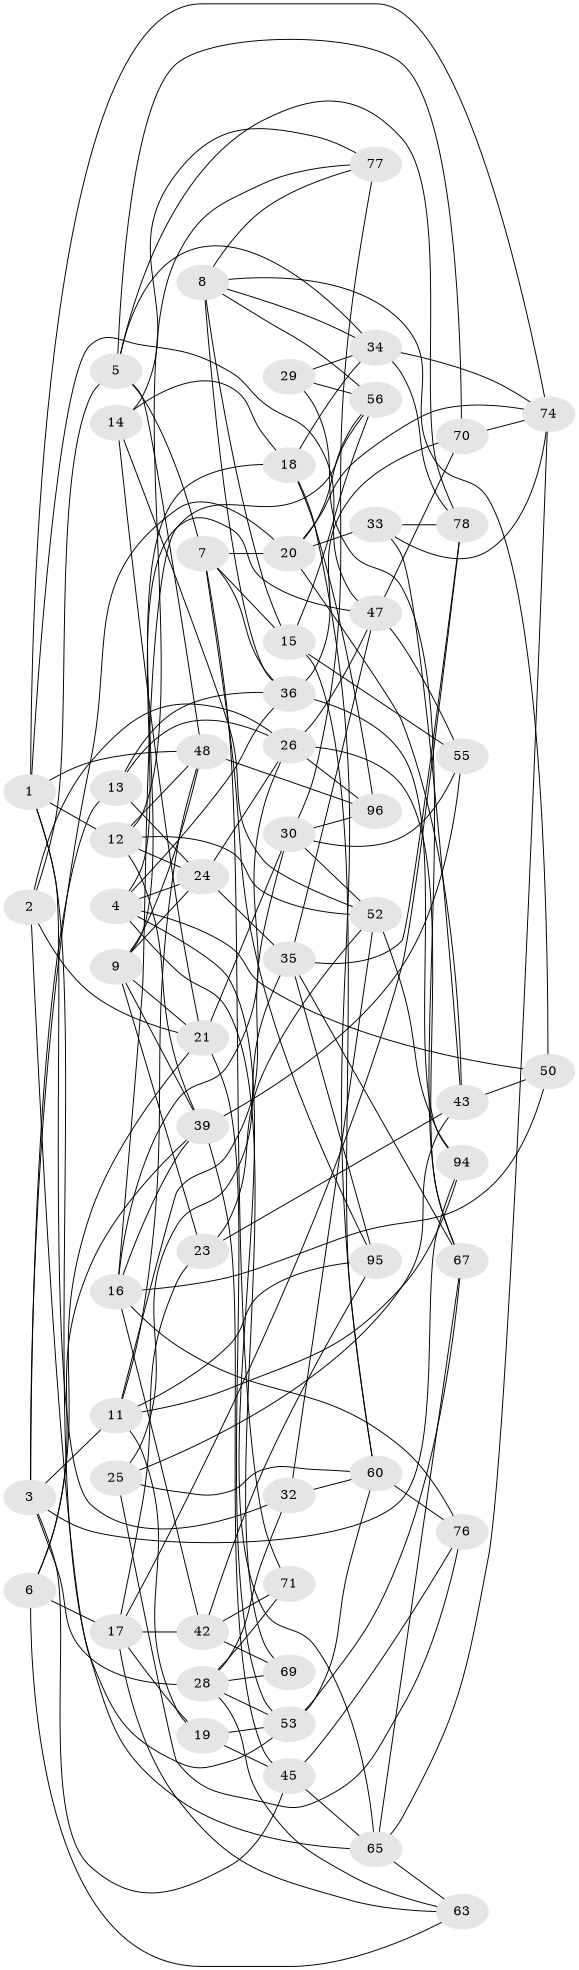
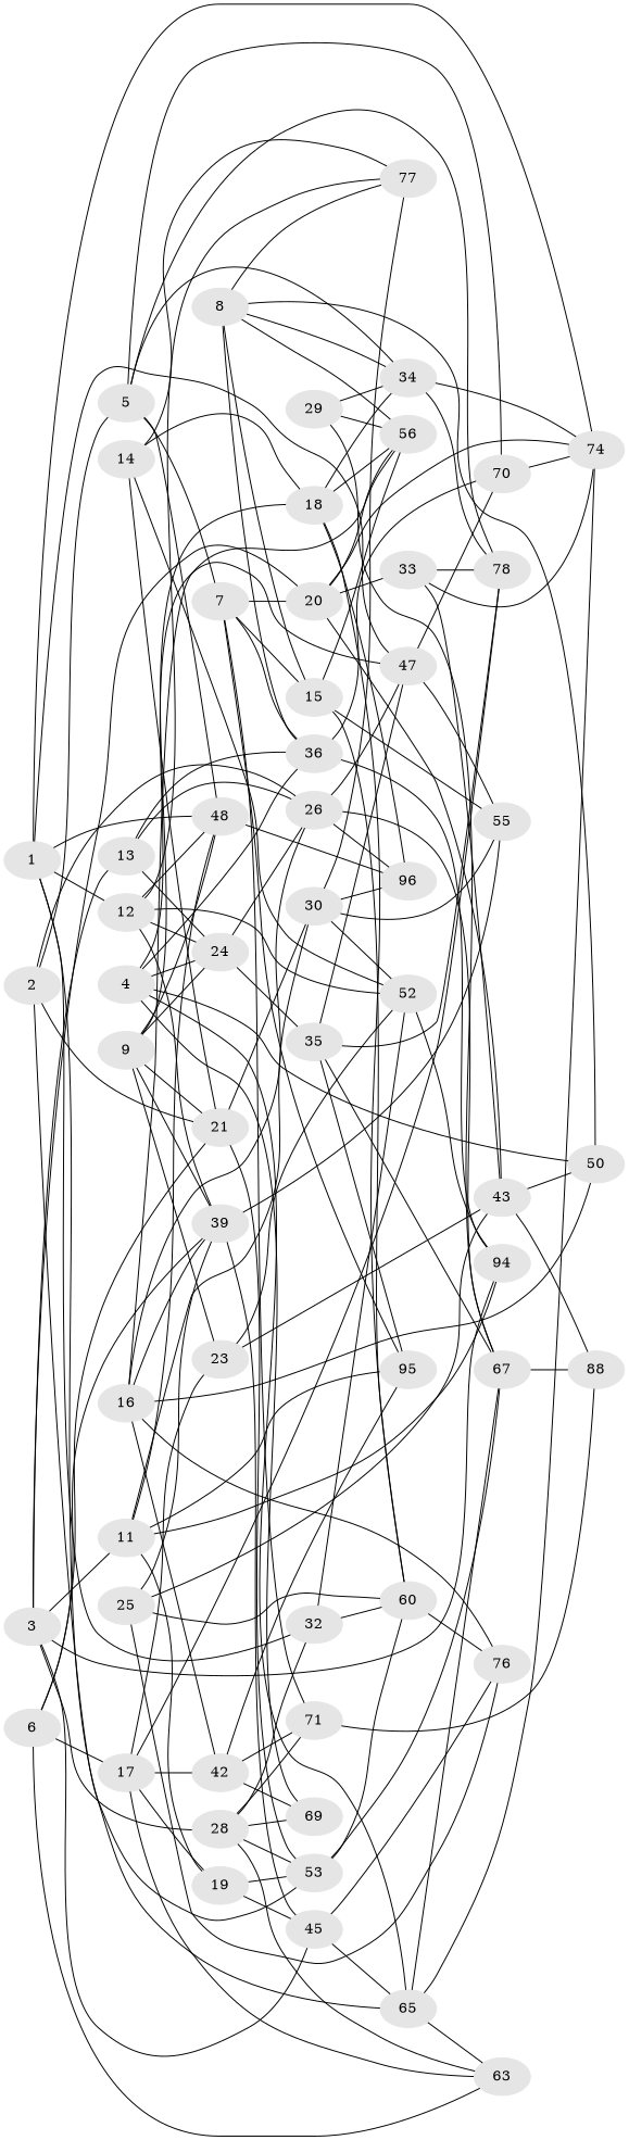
  graph {
    rankdir=LR
    node [color=gray90 style=filled]
    1 [super="+97"]
    12 [super="+44"]
    32
    47 [super="+72"]
    48 [super="+79"]
    65 [super="+89"]
    74 [super="+81"]
    24 [super="+91"]
    39 [super="+82"]
    77 [super="+92"]
    52 [super="+75"]
    60 [super="+87"]
    70
    55
    96
    n16 [label=63]
    67 [super="+90"]
    5 [super="+61"]
    7 [super="+10"]
    34 [super="+38"]
    78 [super="+84"]
    2
    21 [super="+22"]
    26 [super="+80"]
    53 [super="+86"]
    30 [super="+62"]
    3 [super="+49"]
    11 [super="+64"]
    13
    20 [super="+85"]
    28 [super="+68"]
    45 [super="+57"]
    94
    95
    19
    36 [super="+58"]
    56 [super="+83"]
    33 [super="+40"]
    43 [super="+51"]
    69
    71
    76
    4 [super="+66"]
    50
    35 [super="+59"]
    15 [super="+37"]
    17 [super="+54"]
    23
    42 [super="+63"]
    6
+   88
    8 [super="+46"]
    9 [super="+31"]
    18 [super="+93"]
    14
    16 [super="+41"]
    25
    29
    1 -- 12
    1 -- 32
    1 -- 47
    1 -- 48
    1 -- 65
    1 -- 74
    12 -- 48
    12 -- 24
    12 -- 39
    12 -- 77
    12 -- 52
    32 -- 52
    32 -- 60
    47 -- 70
    47 -- 55
    48 -- 96
    65 -- 74
    65 -- n16
    65 -- 67
    24 -- 26
    24 -- 35
    39 -- 55
    39 -- 45
    52 -- 94
    60 -- 76
    70 -- 74
+   67 -- 88
    5 -- 48
    5 -- 70
    5 -- 7
    5 -- 34
    5 -- 78
    7 -- 20
    7 -- 95
    7 -- 36
    7 -- 71
    7 -- 15
    34 -- 74
    34 -- 78
    2 -- 5
    2 -- 21
    2 -- 26
    2 -- 53
    21 -- 53
    21 -- 30
    26 -- 47
    26 -- 96
    26 -- 67
    53 -- 60
    53 -- 67
    30 -- 77
    30 -- 52
    30 -- 55
    30 -- 96
    3 -- 11
    3 -- 13
    3 -- 20
    3 -- 28
    3 -- 45
    3 -- 94
    11 -- 48
    11 -- 30
    11 -- 94
    11 -- 95
    11 -- 19
    13 -- 24
    13 -- 26
    13 -- 36
    20 -- 74
    20 -- 56
    20 -- 33
    20 -- 43
    28 -- 32
    28 -- n16
    28 -- 53
    28 -- 69
    28 -- 71
    45 -- 65
    45 -- 76
    19 -- 53
    19 -- 45
    36 -- 70
    36 -- 94
    33 -- 74
    33 -- 78 [weight=2]
    33 -- 43
    43 -- 50
+   43 -- 88
+   71 -- 88
    4 -- 47
    4 -- 65
    4 -- 24
    4 -- 36
    4 -- 69
    4 -- 50
    35 -- 47
    35 -- 67
    35 -- 78
    35 -- 95
    15 -- 60
    15 -- 55
    15 -- 56
    17 -- n16
    17 -- 78
    17 -- 19
    17 -- 23
    17 -- 42
    23 -- 52
    23 -- 43
    42 -- 95
    42 -- 69 [weight=2]
    42 -- 71
    6 -- 39
    6 -- n16
    6 -- 21
    6 -- 17
    8 -- 77
    8 -- 34
    8 -- 36
    8 -- 56
    8 -- 50
    8 -- 15
    9 -- 48
    9 -- 24
    9 -- 39
    9 -- 21
    9 -- 23
    9 -- 18
    18 -- 60
    18 -- 96
    18 -- 34
+   18 -- 56
    14 -- 77
    14 -- 52
    14 -- 21
    14 -- 18
    16 -- 39
    16 -- 26
    16 -- 56
    16 -- 76
    16 -- 50
    16 -- 42
    25 -- 60
    25 -- 43
    25 -- 76
-   25 -- 35
+   25 -- 39
    29 -- 67
    29 -- 34
    29 -- 56
  }
